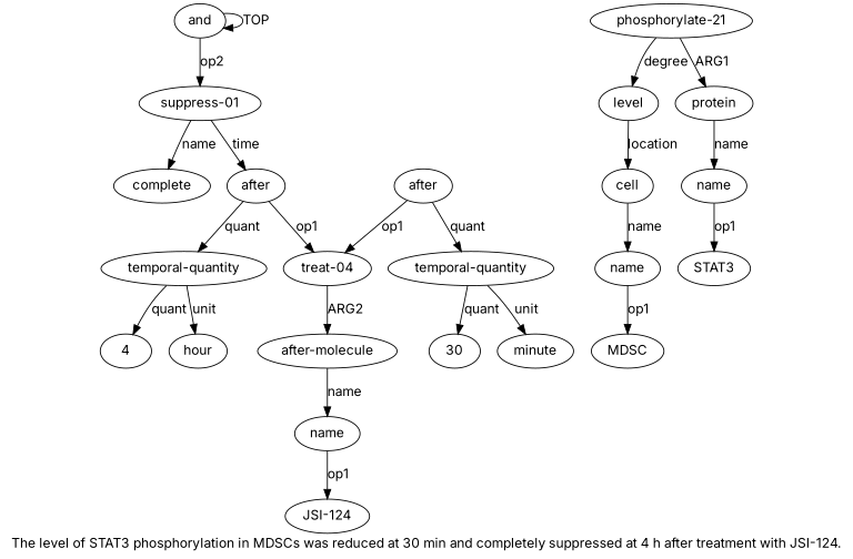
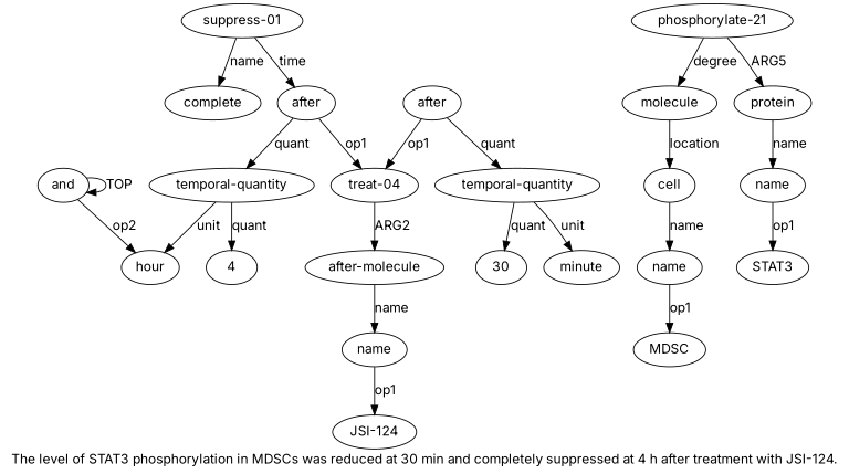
  digraph {
    fontname=Inter
    label="The level of STAT3 phosphorylation in MDSCs was reduced at 30 min and completely suppressed at 4 h after treatment with JSI-124."
    node [color=black fontname=Inter gold_ind=-1 gold_label=name test_ind=-1 test_label=name]
    edge [color=black fontname=Inter gold_label=op1 test_label=op1]
    n1 [gold_label="JSI-124" label="JSI-124" test_label="JSI-124"]
    n2 [gold_label=30 label=30 test_label=30]
    n3 [gold_label=4 label=4 test_label=4]
    n4 [gold_label=STAT3 label=STAT3 test_label=STAT3]
    n5 [gold_ind=15 gold_label=complete label=complete test_ind=15 test_label=complete]
    n6 [gold_ind=14 gold_label="suppress-01" label="suppress-01" test_ind=14 test_label="suppress-01"]
    n7 [gold_ind=16 gold_label=after label=after test_ind=16 test_label=after]
    n8 [gold_ind=17 gold_label="temporal-quantity" label="temporal-quantity" test_ind=17 test_label="temporal-quantity"]
    n9 [gold_ind=9 gold_label="treat-04" label="treat-04" test_ind=9 test_label="treat-04"]
-   n10 [gold_ind=2 gold_label=level label=level test_ind=2 test_label=level]
+   n10 [gold_ind=2 gold_label=level label=molecule test_ind=2 test_label=level]
    n11 [gold_ind=6 gold_label=cell label=cell test_ind=6 test_label=cell]
    n12 [gold_ind=18 gold_label=hour label=hour test_ind=18 test_label=hour]
    n13 [gold_ind=10 gold_label="small-molecule" label="after-molecule" test_ind=10 test_label="small-molecule"]
    n14 [gold_ind=7 label=name test_ind=7]
    n15 [gold_ind=11 label=name test_ind=11]
    n16 [gold_ind=13 gold_label=minute label=minute test_ind=13 test_label=minute]
    n17 [gold_ind=12 gold_label="temporal-quantity" label="temporal-quantity" test_ind=12 test_label="temporal-quantity"]
    n18 [gold_ind=8 gold_label=after label=after test_ind=8 test_label=after]
    n19 [gold_ind=0 gold_label=and label=and test_ind=0 test_label=and]
    n20 [gold_ind=3 gold_label="phosphorylate-01" label="phosphorylate-21" test_ind=3 test_label="phosphorylate-01"]
    n21 [gold_ind=4 gold_label=protein label=protein test_ind=4 test_label=protein]
    n22 [gold_ind=5 label=name test_ind=5]
    n23 [gold_label=MDSC label=MDSC test_label=MDSC]
    n6 -> n5 [gold_label=degree label=name test_label=degree]
    n6 -> n7 [gold_label=time label=time test_label=time]
    n7 -> n8 [gold_label=quant label=quant test_label=quant]
    n7 -> n9 [label=op1]
    n8 -> n3 [gold_label=quant label=quant test_label=quant]
    n8 -> n12 [gold_label=unit label=unit test_label=unit]
    n9 -> n13 [gold_label=ARG2 label=ARG2 test_label=ARG2]
    n10 -> n11 [gold_label=location label=location test_label=location]
    n11 -> n14 [gold_label=name label=name test_label=name]
    n13 -> n15 [gold_label=name label=name test_label=name]
    n14 -> n23 [label=op1]
    n15 -> n1 [label=op1]
    n17 -> n2 [gold_label=quant label=quant test_label=quant]
    n17 -> n16 [gold_label=unit label=unit test_label=unit]
    n18 -> n9 [label=op1]
    n18 -> n17 [gold_label=quant label=quant test_label=quant]
-   n19 -> n6 [gold_label=op2 label=op2 test_label=op2]
+   n19 -> n12 [gold_label=op2 label=op2 test_label=op2]
    n19 -> n19 [gold_label=TOP label=TOP test_label=TOP]
    n20 -> n10 [gold_label=degree label=degree test_label=degree]
-   n20 -> n21 [gold_label=ARG1 label=ARG1 test_label=ARG1]
+   n20 -> n21 [gold_label=ARG1 label=ARG5 test_label=ARG1]
    n21 -> n22 [gold_label=name label=name test_label=name]
    n22 -> n4 [label=op1]
  }
